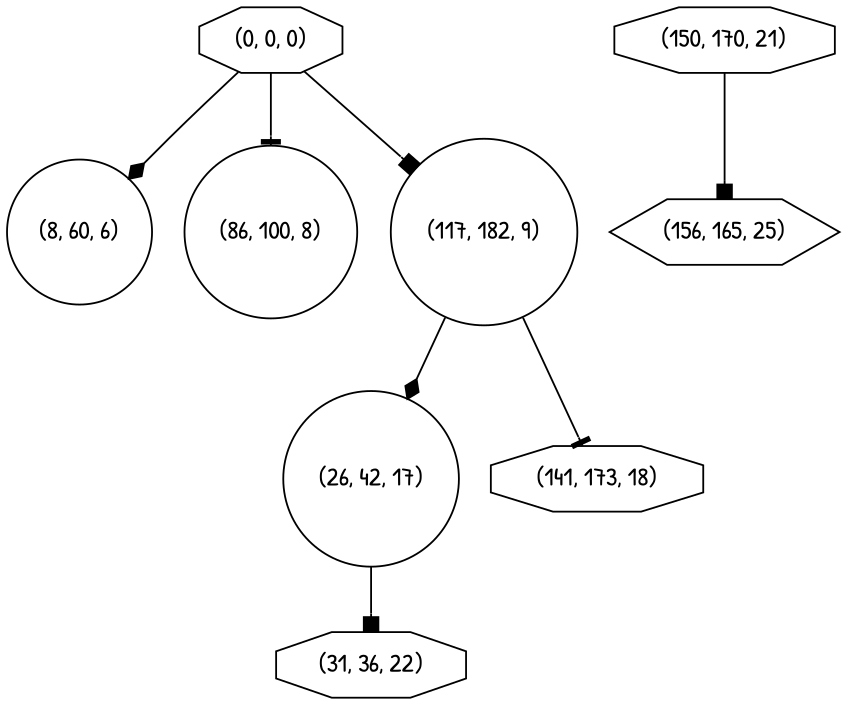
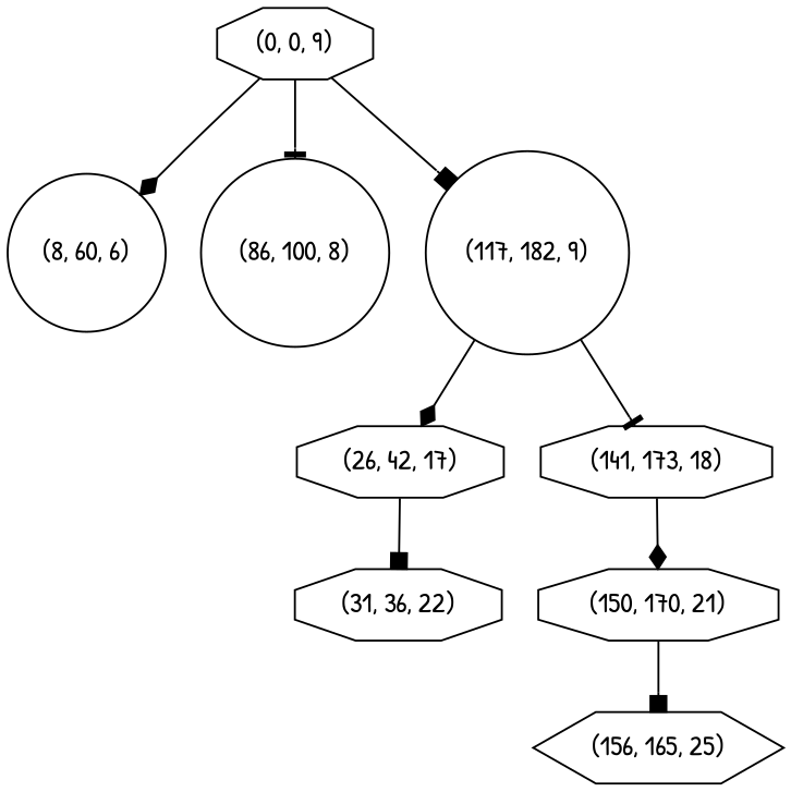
  digraph {
    fontname="Patrick Hand"
    node [fontname="Patrick Hand" shape=octagon]
    edge [arrowhead=diamond fontname="Patrick Hand"]
    "(8, 60, 6)" [shape=circle]
-   "(0, 0, 0)"
+   "(0, 0, 0)" [label="(0, 0, 9)"]
    "(86, 100, 8)" [shape=circle]
    "(117, 182, 9)" [shape=circle]
-   "(26, 42, 17)" [shape=circle]
+   "(26, 42, 17)"
    "(141, 173, 18)"
    "(31, 36, 22)"
    "(150, 170, 21)"
    "(156, 165, 25)" [shape=hexagon]
    "(0, 0, 0)" -> "(8, 60, 6)"
    "(0, 0, 0)" -> "(86, 100, 8)" [arrowhead=tee]
    "(0, 0, 0)" -> "(117, 182, 9)" [arrowhead=box]
    "(117, 182, 9)" -> "(26, 42, 17)"
    "(117, 182, 9)" -> "(141, 173, 18)" [arrowhead=tee]
    "(26, 42, 17)" -> "(31, 36, 22)" [arrowhead=box]
+   "(141, 173, 18)" -> "(150, 170, 21)"
    "(150, 170, 21)" -> "(156, 165, 25)" [arrowhead=box]
  }
